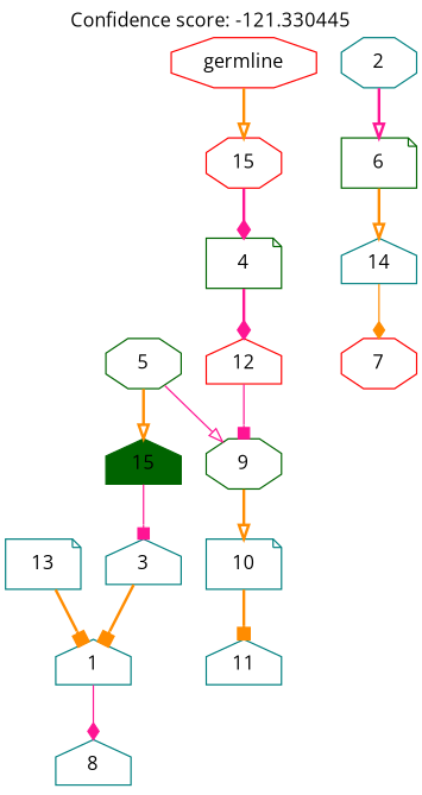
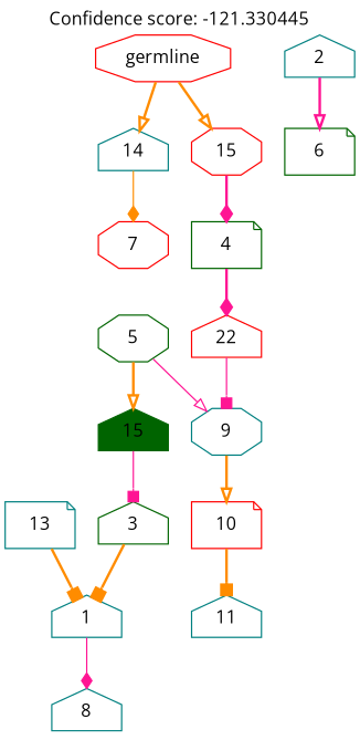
  digraph {
    fontname="Open Sans"
    label="Confidence score: -121.330445"
    labelloc=t
    node [color=teal fontname="Open Sans" shape=house]
    edge [arrowhead=onormal color=darkorange fontname="Open Sans" style=bold]
    n1 [label=1]
    n2 [label=8]
    n3 [label=13 shape=note]
-   n4 [label=3]
+   n4 [color=darkgreen label=3]
    n5 [color=darkgreen label=15 style=filled]
    n6 [label=14]
    n7 [color=red label=7 shape=octagon]
    n8 [color=darkgreen label=6 shape=note]
-   n9 [label=2 shape=octagon]
+   n9 [label=2]
    n10 [label=11]
-   n11 [label=10 shape=note]
-   n12 [color=darkgreen label=9 shape=octagon]
+   n11 [color=red label=10 shape=note]
+   n12 [label=9 shape=octagon]
    n13 [color=darkgreen label=5 shape=octagon]
-   n14 [color=red label=12]
+   n14 [color=red label=22]
    n15 [color=darkgreen label=4 shape=note]
    n16 [color=red label=15 shape=octagon]
    n17 [color=red label=germline shape=octagon]
    n1 -> n2 [arrowhead=diamond color=deeppink style=solid]
    n3 -> n1 [arrowhead=box]
    n4 -> n1 [arrowhead=box]
    n5 -> n4 [arrowhead=box color=deeppink style=solid]
    n6 -> n7 [arrowhead=diamond style=solid]
-   n8 -> n6
+   n17 -> n6
    n9 -> n8 [color=deeppink]
    n11 -> n10 [arrowhead=box]
    n12 -> n11
    n13 -> n5
    n13 -> n12 [color=deeppink style=solid]
    n14 -> n12 [arrowhead=box color=deeppink style=solid]
    n15 -> n14 [arrowhead=diamond color=deeppink]
    n16 -> n15 [arrowhead=diamond color=deeppink]
    n17 -> n16
  }
